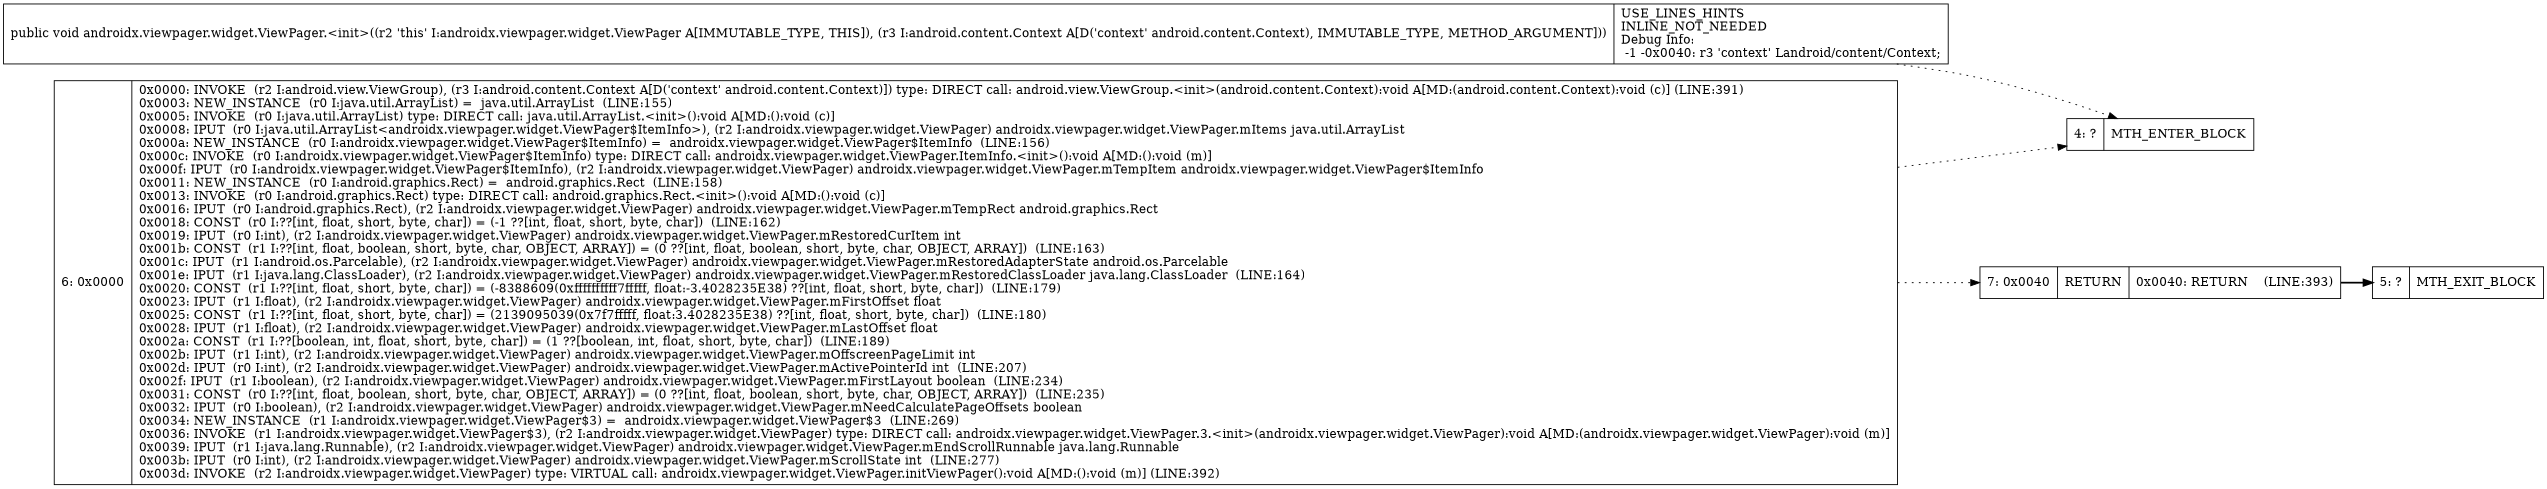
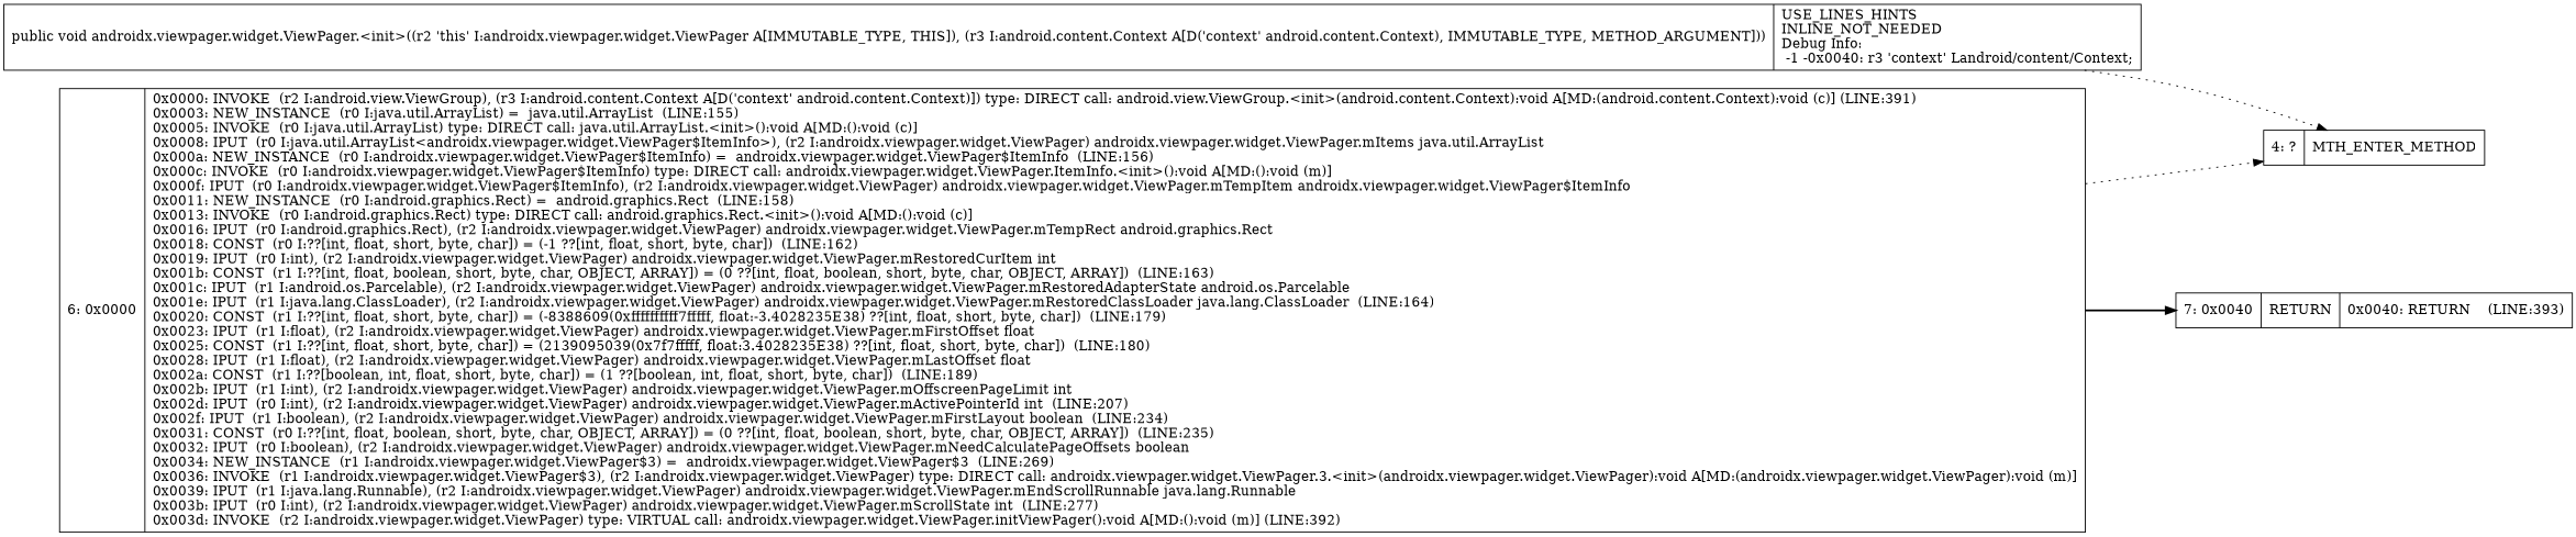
  digraph {
    rankdir=LR
    node [shape=record]
    edge [style=dotted]
-   n1 [label="{4\:\ ?|MTH_ENTER_BLOCK\l}"]
+   n1 [label="{4\:\ ?|MTH_ENTER_METHOD\l}"]
    n2 [label="{6\:\ 0x0000|0x0000: INVOKE  (r2 I:android.view.ViewGroup), (r3 I:android.content.Context A[D('context' android.content.Context)]) type: DIRECT call: android.view.ViewGroup.\<init\>(android.content.Context):void A[MD:(android.content.Context):void (c)] (LINE:391)\l0x0003: NEW_INSTANCE  (r0 I:java.util.ArrayList) =  java.util.ArrayList  (LINE:155)\l0x0005: INVOKE  (r0 I:java.util.ArrayList) type: DIRECT call: java.util.ArrayList.\<init\>():void A[MD:():void (c)]\l0x0008: IPUT  (r0 I:java.util.ArrayList\<androidx.viewpager.widget.ViewPager$ItemInfo\>), (r2 I:androidx.viewpager.widget.ViewPager) androidx.viewpager.widget.ViewPager.mItems java.util.ArrayList \l0x000a: NEW_INSTANCE  (r0 I:androidx.viewpager.widget.ViewPager$ItemInfo) =  androidx.viewpager.widget.ViewPager$ItemInfo  (LINE:156)\l0x000c: INVOKE  (r0 I:androidx.viewpager.widget.ViewPager$ItemInfo) type: DIRECT call: androidx.viewpager.widget.ViewPager.ItemInfo.\<init\>():void A[MD:():void (m)]\l0x000f: IPUT  (r0 I:androidx.viewpager.widget.ViewPager$ItemInfo), (r2 I:androidx.viewpager.widget.ViewPager) androidx.viewpager.widget.ViewPager.mTempItem androidx.viewpager.widget.ViewPager$ItemInfo \l0x0011: NEW_INSTANCE  (r0 I:android.graphics.Rect) =  android.graphics.Rect  (LINE:158)\l0x0013: INVOKE  (r0 I:android.graphics.Rect) type: DIRECT call: android.graphics.Rect.\<init\>():void A[MD:():void (c)]\l0x0016: IPUT  (r0 I:android.graphics.Rect), (r2 I:androidx.viewpager.widget.ViewPager) androidx.viewpager.widget.ViewPager.mTempRect android.graphics.Rect \l0x0018: CONST  (r0 I:??[int, float, short, byte, char]) = (\-1 ??[int, float, short, byte, char])  (LINE:162)\l0x0019: IPUT  (r0 I:int), (r2 I:androidx.viewpager.widget.ViewPager) androidx.viewpager.widget.ViewPager.mRestoredCurItem int \l0x001b: CONST  (r1 I:??[int, float, boolean, short, byte, char, OBJECT, ARRAY]) = (0 ??[int, float, boolean, short, byte, char, OBJECT, ARRAY])  (LINE:163)\l0x001c: IPUT  (r1 I:android.os.Parcelable), (r2 I:androidx.viewpager.widget.ViewPager) androidx.viewpager.widget.ViewPager.mRestoredAdapterState android.os.Parcelable \l0x001e: IPUT  (r1 I:java.lang.ClassLoader), (r2 I:androidx.viewpager.widget.ViewPager) androidx.viewpager.widget.ViewPager.mRestoredClassLoader java.lang.ClassLoader  (LINE:164)\l0x0020: CONST  (r1 I:??[int, float, short, byte, char]) = (\-8388609(0xffffffffff7fffff, float:\-3.4028235E38) ??[int, float, short, byte, char])  (LINE:179)\l0x0023: IPUT  (r1 I:float), (r2 I:androidx.viewpager.widget.ViewPager) androidx.viewpager.widget.ViewPager.mFirstOffset float \l0x0025: CONST  (r1 I:??[int, float, short, byte, char]) = (2139095039(0x7f7fffff, float:3.4028235E38) ??[int, float, short, byte, char])  (LINE:180)\l0x0028: IPUT  (r1 I:float), (r2 I:androidx.viewpager.widget.ViewPager) androidx.viewpager.widget.ViewPager.mLastOffset float \l0x002a: CONST  (r1 I:??[boolean, int, float, short, byte, char]) = (1 ??[boolean, int, float, short, byte, char])  (LINE:189)\l0x002b: IPUT  (r1 I:int), (r2 I:androidx.viewpager.widget.ViewPager) androidx.viewpager.widget.ViewPager.mOffscreenPageLimit int \l0x002d: IPUT  (r0 I:int), (r2 I:androidx.viewpager.widget.ViewPager) androidx.viewpager.widget.ViewPager.mActivePointerId int  (LINE:207)\l0x002f: IPUT  (r1 I:boolean), (r2 I:androidx.viewpager.widget.ViewPager) androidx.viewpager.widget.ViewPager.mFirstLayout boolean  (LINE:234)\l0x0031: CONST  (r0 I:??[int, float, boolean, short, byte, char, OBJECT, ARRAY]) = (0 ??[int, float, boolean, short, byte, char, OBJECT, ARRAY])  (LINE:235)\l0x0032: IPUT  (r0 I:boolean), (r2 I:androidx.viewpager.widget.ViewPager) androidx.viewpager.widget.ViewPager.mNeedCalculatePageOffsets boolean \l0x0034: NEW_INSTANCE  (r1 I:androidx.viewpager.widget.ViewPager$3) =  androidx.viewpager.widget.ViewPager$3  (LINE:269)\l0x0036: INVOKE  (r1 I:androidx.viewpager.widget.ViewPager$3), (r2 I:androidx.viewpager.widget.ViewPager) type: DIRECT call: androidx.viewpager.widget.ViewPager.3.\<init\>(androidx.viewpager.widget.ViewPager):void A[MD:(androidx.viewpager.widget.ViewPager):void (m)]\l0x0039: IPUT  (r1 I:java.lang.Runnable), (r2 I:androidx.viewpager.widget.ViewPager) androidx.viewpager.widget.ViewPager.mEndScrollRunnable java.lang.Runnable \l0x003b: IPUT  (r0 I:int), (r2 I:androidx.viewpager.widget.ViewPager) androidx.viewpager.widget.ViewPager.mScrollState int  (LINE:277)\l0x003d: INVOKE  (r2 I:androidx.viewpager.widget.ViewPager) type: VIRTUAL call: androidx.viewpager.widget.ViewPager.initViewPager():void A[MD:():void (m)] (LINE:392)\l}"]
    n3 [label="{7\:\ 0x0040|RETURN\l|0x0040: RETURN    (LINE:393)\l}"]
-   n4 [label="{5\:\ ?|MTH_EXIT_BLOCK\l}"]
    n5 [label="{public void androidx.viewpager.widget.ViewPager.\<init\>((r2 'this' I:androidx.viewpager.widget.ViewPager A[IMMUTABLE_TYPE, THIS]), (r3 I:android.content.Context A[D('context' android.content.Context), IMMUTABLE_TYPE, METHOD_ARGUMENT]))  | USE_LINES_HINTS\lINLINE_NOT_NEEDED\lDebug Info:\l  \-1 \-0x0040: r3 'context' Landroid\/content\/Context;\l}"]
    n2 -> n1
-   n2 -> n3
-   n3 -> n4 [style=bold]
+   n2 -> n3 [style=bold]
    n5 -> n1
  }
